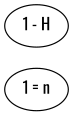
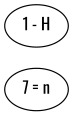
  digraph {
    rankdir=LR
    fontname=Oswald
    node [fontname=Oswald]
-   "1 = n"
+   "1 = n" [label="7 = n"]
    "1 - H"
  }
